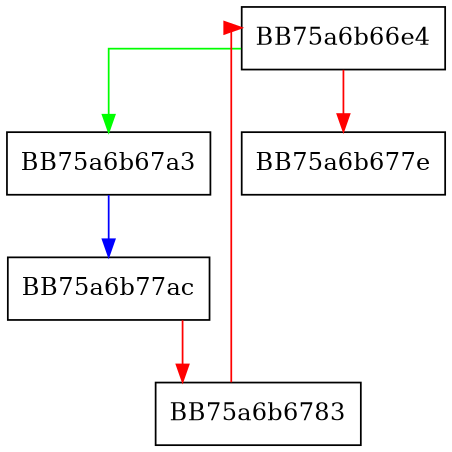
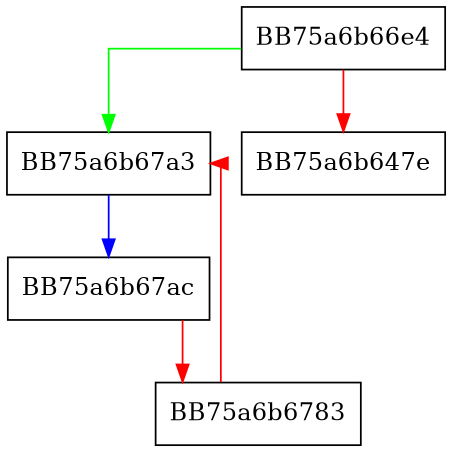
  digraph {
    splines=ortho
    node [shape=box]
    edge [color=red]
    BB75a6b66e4
    BB75a6b67a3
-   BB75a6b677e
-   BB75a6b67ac [label=BB75a6b77ac]
+   BB75a6b677e [label=BB75a6b647e]
+   BB75a6b67ac
    BB75a6b6783
    BB75a6b66e4 -> BB75a6b67a3 [color=green]
    BB75a6b66e4 -> BB75a6b677e
    BB75a6b67a3 -> BB75a6b67ac [color=blue]
    BB75a6b67ac -> BB75a6b6783
-   BB75a6b6783 -> BB75a6b66e4
+   BB75a6b6783 -> BB75a6b67a3
  }
